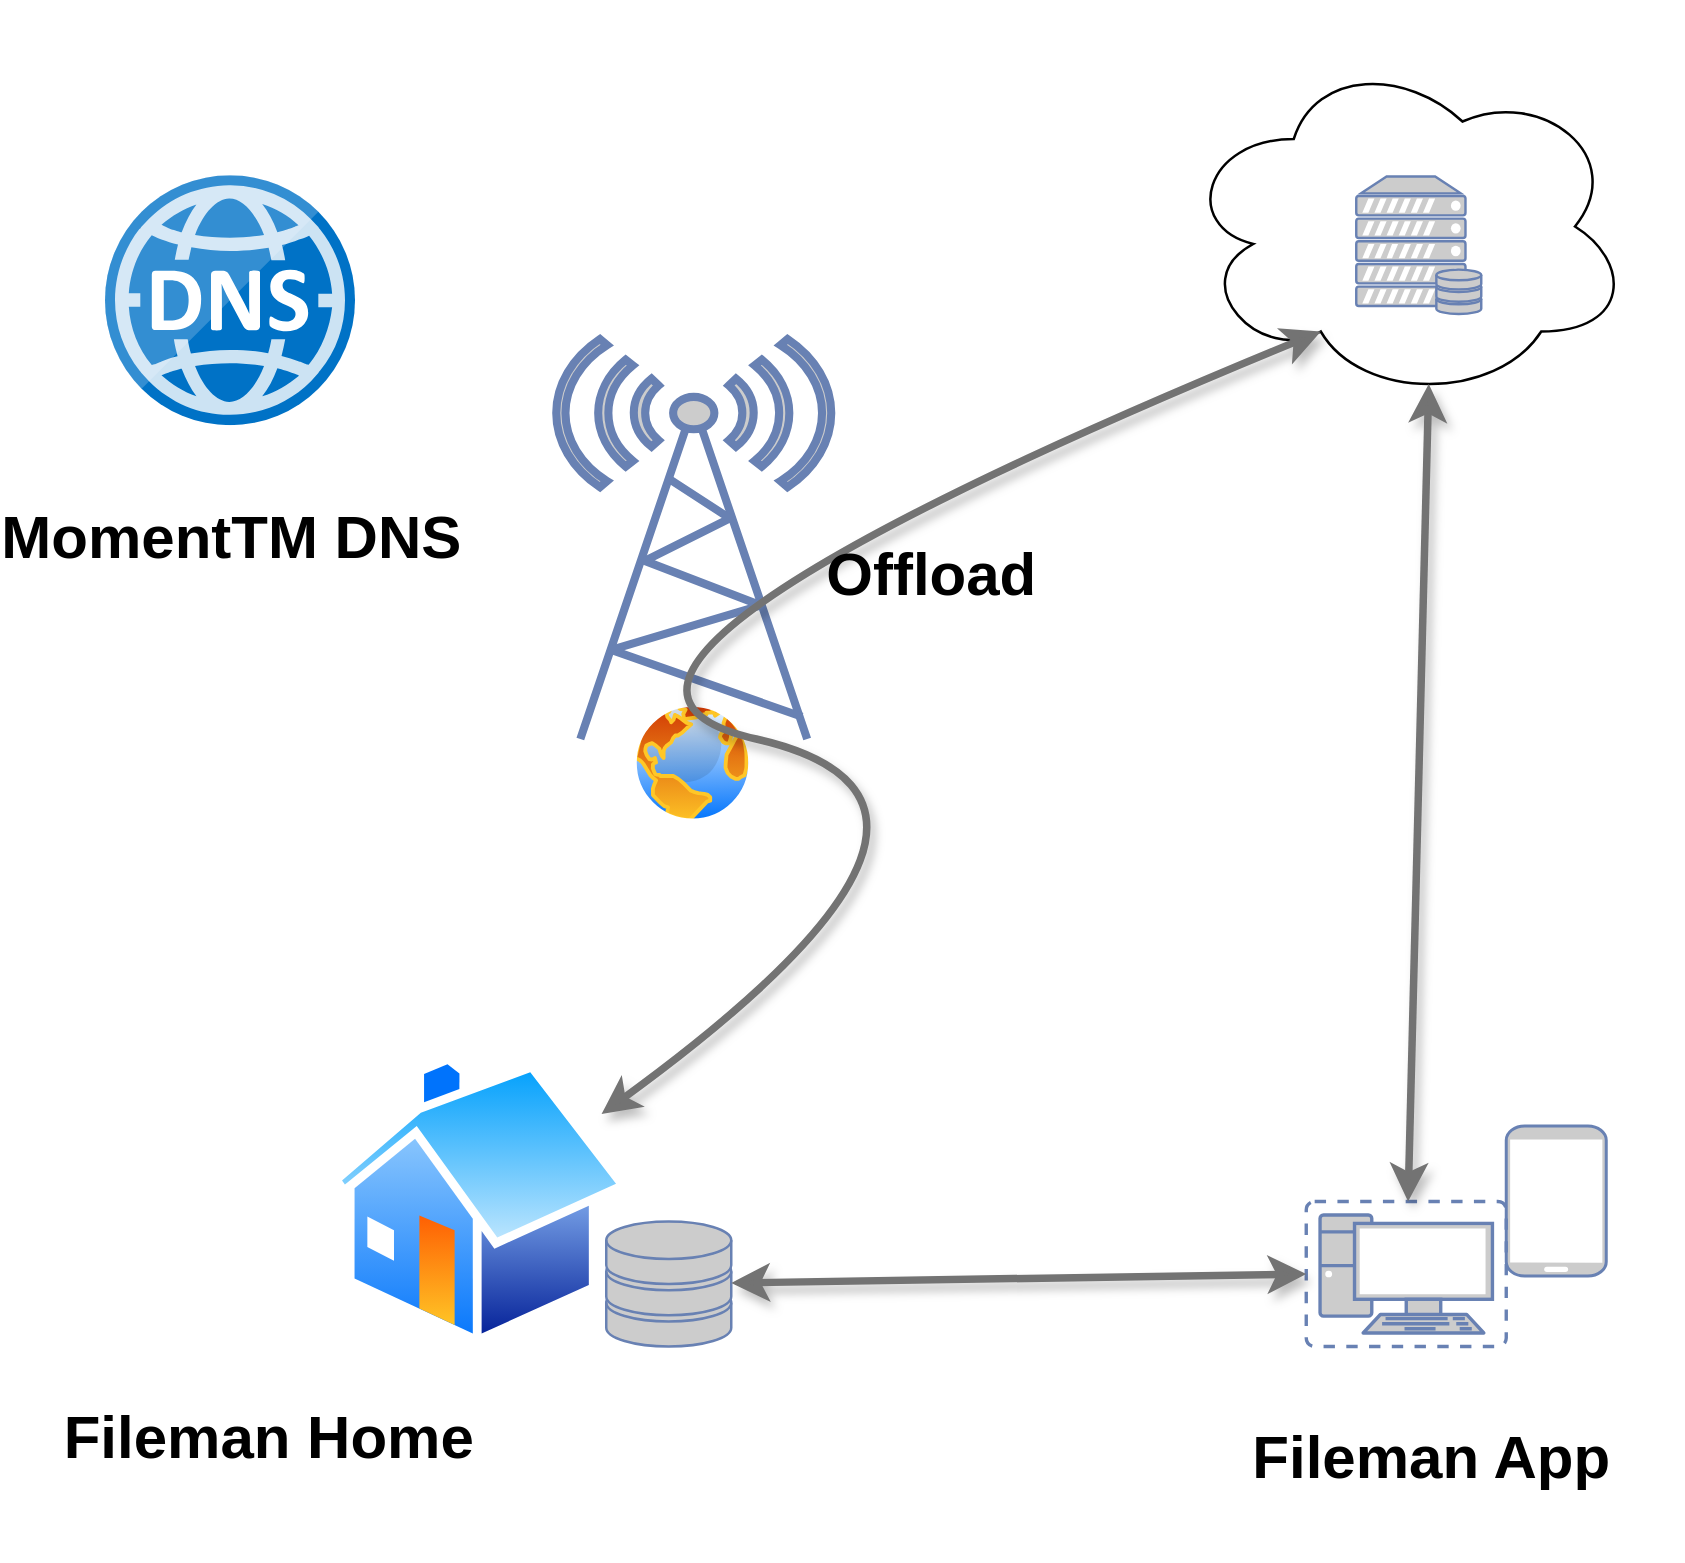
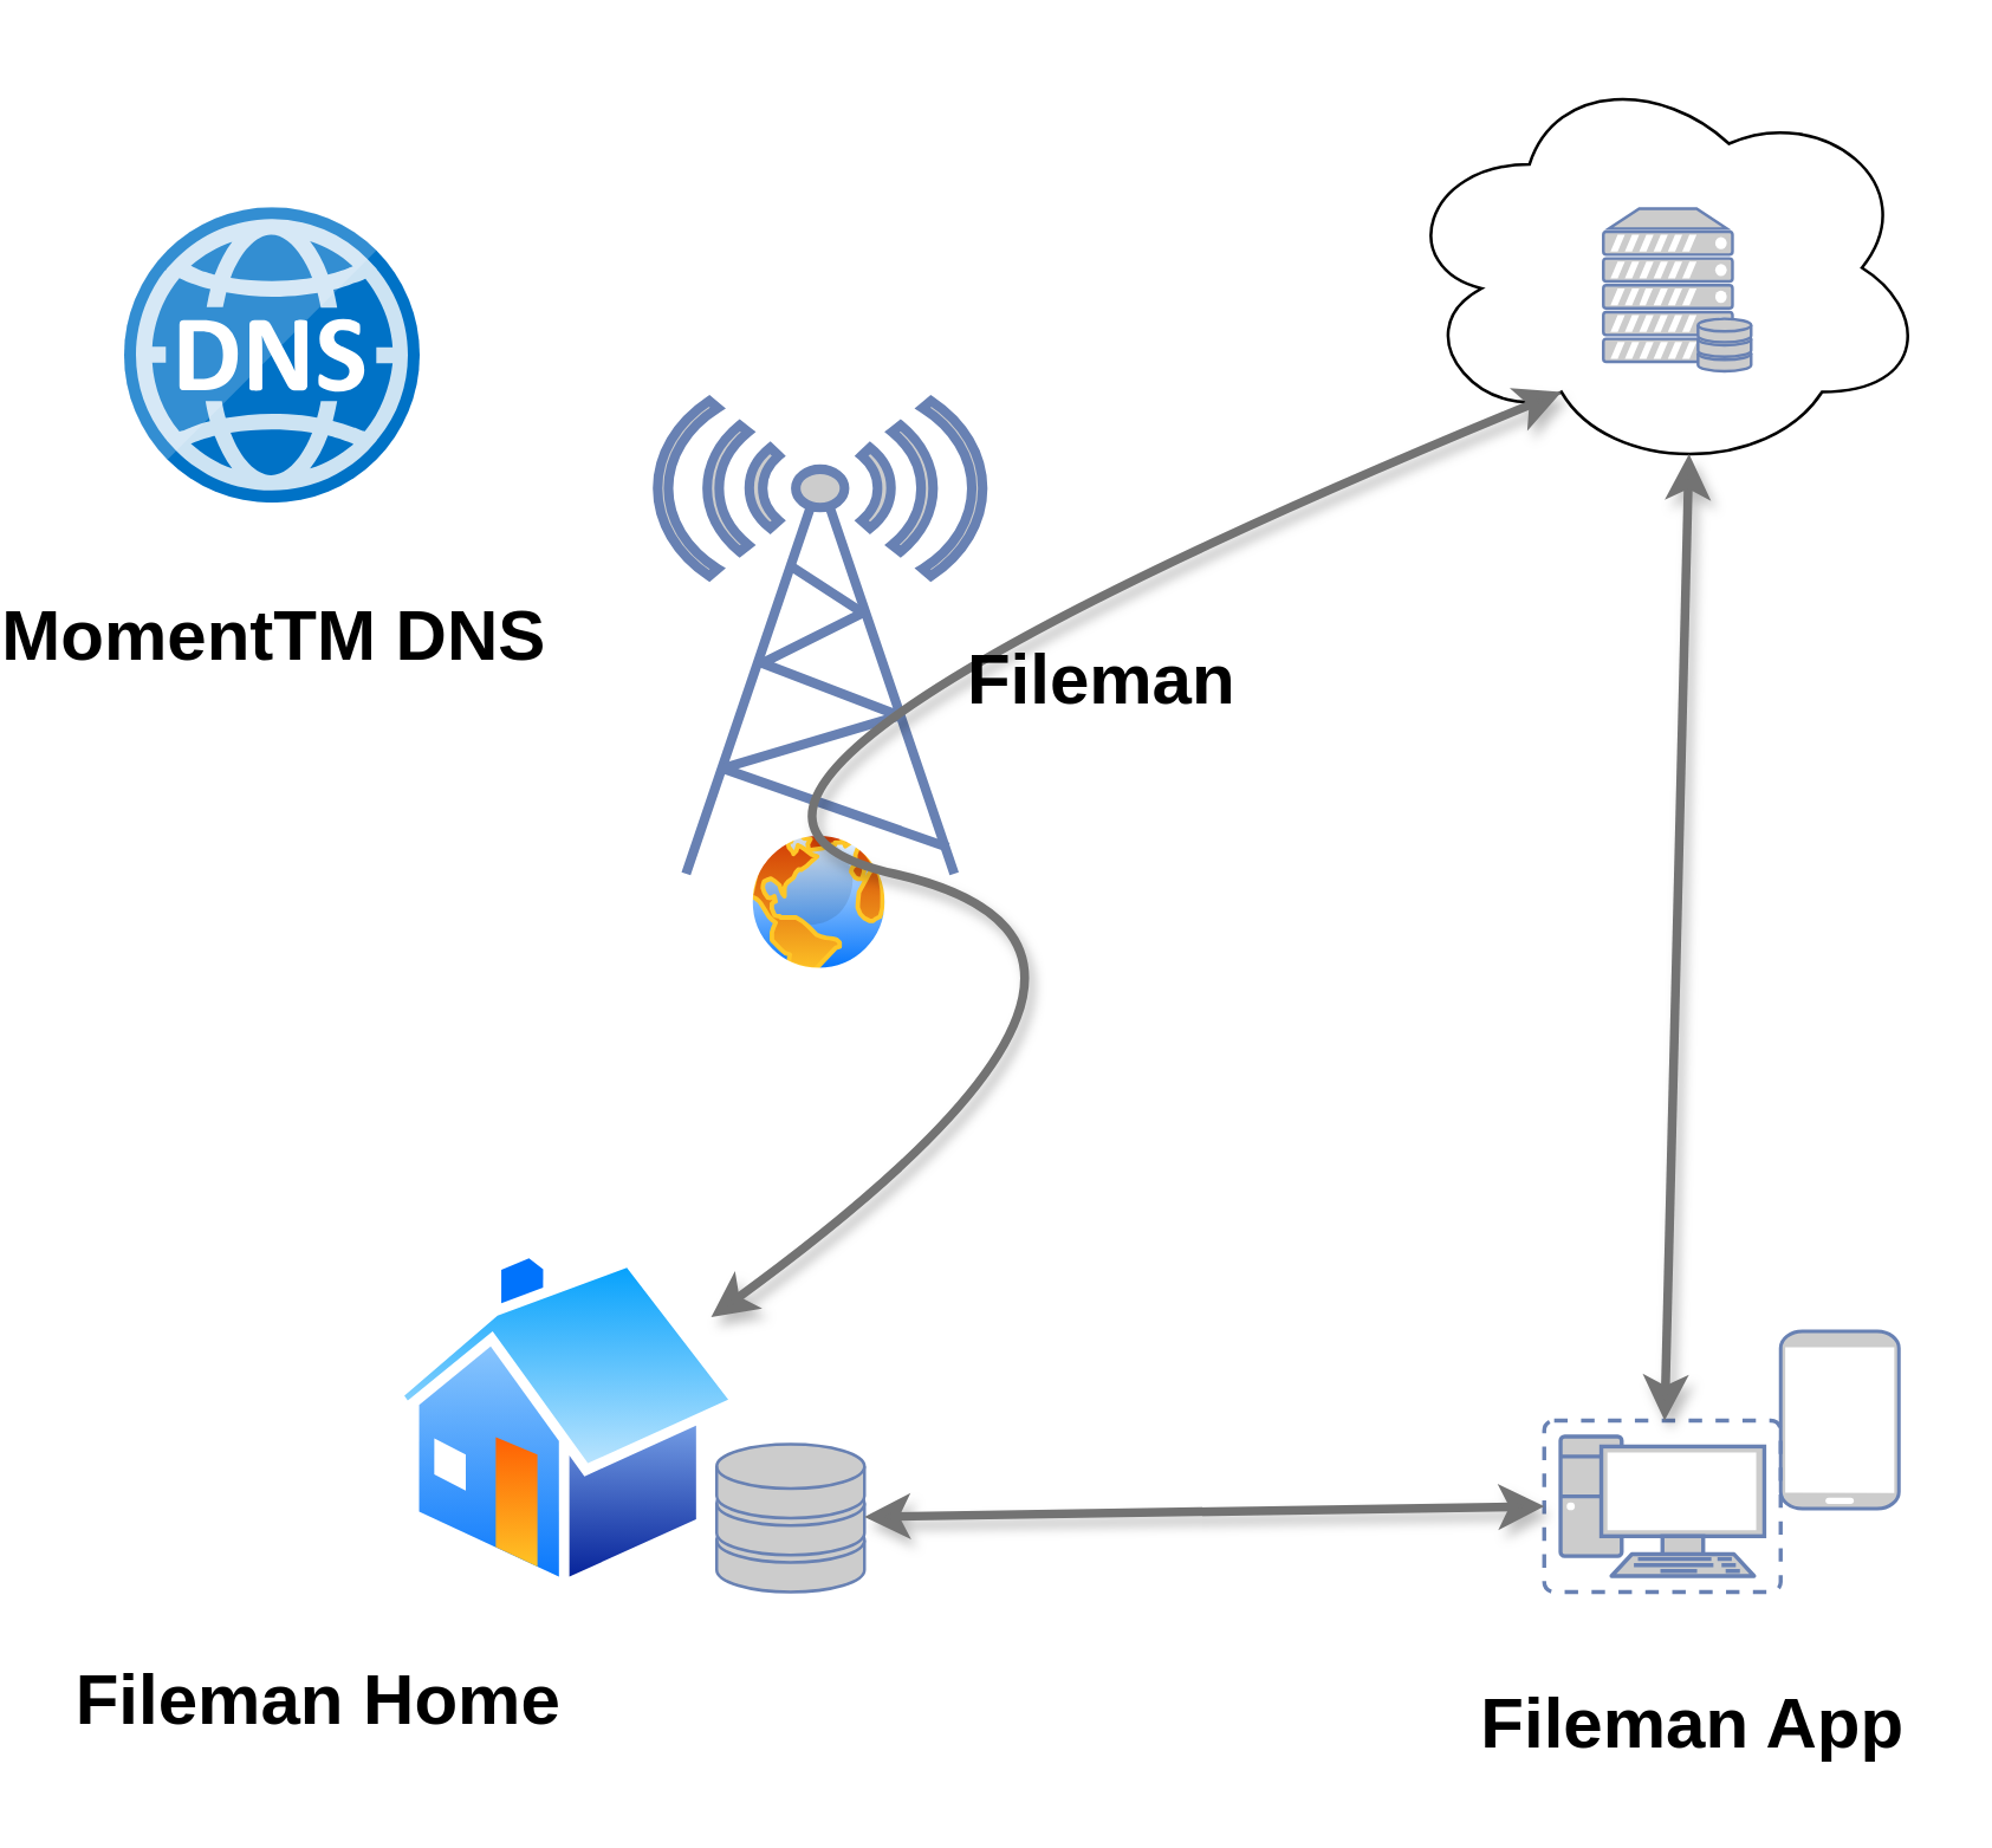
  <mxCell id="0" />
  <mxCell id="1" parent="0" />
  <mxCell id="2" value="" style="fontColor=#0066CC;verticalAlign=top;verticalLabelPosition=bottom;labelPosition=center;align=center;html=1;outlineConnect=0;fillColor=#CCCCCC;strokeColor=#6881B3;gradientColor=none;gradientDirection=north;strokeWidth=2;shape=mxgraph.networks.mobile;" vertex="1" parent="1"><mxGeometry x="580" y="449.8" width="40" height="60" as="geometry" /></mxCell>
  <mxCell id="3" value="" style="fontColor=#0066CC;verticalAlign=top;verticalLabelPosition=bottom;labelPosition=center;align=center;html=1;outlineConnect=0;fillColor=#CCCCCC;strokeColor=#6881B3;gradientColor=none;gradientDirection=north;strokeWidth=2;shape=mxgraph.networks.storage;" vertex="1" parent="1"><mxGeometry x="220" y="488" width="50" height="50" as="geometry" /></mxCell>
  <mxCell id="4" value="" style="fontColor=#0066CC;verticalAlign=top;verticalLabelPosition=bottom;labelPosition=center;align=center;html=1;outlineConnect=0;fillColor=#CCCCCC;strokeColor=#6881B3;gradientColor=none;gradientDirection=north;strokeWidth=2;shape=mxgraph.networks.virtual_pc;" vertex="1" parent="1"><mxGeometry x="500" y="480" width="80" height="58" as="geometry" /></mxCell>
  <mxCell id="5" value="" style="fontColor=#0066CC;verticalAlign=top;verticalLabelPosition=bottom;labelPosition=center;align=center;html=1;outlineConnect=0;fillColor=#CCCCCC;strokeColor=#6881B3;gradientColor=none;gradientDirection=north;strokeWidth=2;shape=mxgraph.networks.radio_tower;" vertex="1" parent="1"><mxGeometry x="200" y="135" width="110" height="160" as="geometry" /></mxCell>
  <mxCell id="6" value="" style="ellipse;shape=cloud;whiteSpace=wrap;html=1;" vertex="1" parent="1"><mxGeometry x="450" y="20" width="180" height="140" as="geometry" /></mxCell>
  <mxCell id="7" value="" style="aspect=fixed;perimeter=ellipsePerimeter;html=1;align=center;shadow=0;dashed=0;spacingTop=3;image;image=img/lib/active_directory/home.svg;" vertex="1" parent="1"><mxGeometry x="110" y="421.6" width="120" height="116.4" as="geometry" /></mxCell>
  <mxCell id="8" value="" style="fontColor=#0066CC;verticalAlign=top;verticalLabelPosition=bottom;labelPosition=center;align=center;html=1;outlineConnect=0;fillColor=#CCCCCC;strokeColor=#6881B3;gradientColor=none;gradientDirection=north;strokeWidth=2;shape=mxgraph.networks.server_storage;" vertex="1" parent="1"><mxGeometry x="520" y="70" width="50" height="55" as="geometry" /></mxCell>
  <mxCell id="9" value="Fileman Home" style="text;strokeColor=none;fillColor=none;html=1;fontSize=24;fontStyle=1;verticalAlign=middle;align=center;" vertex="1" parent="1"><mxGeometry x="35" y="555" width="100" height="40" as="geometry" /></mxCell>
  <mxCell id="10" value="" style="aspect=fixed;perimeter=ellipsePerimeter;html=1;align=center;shadow=0;dashed=0;spacingTop=3;image;image=img/lib/active_directory/internet_globe.svg;" vertex="1" parent="1"><mxGeometry x="230" y="280" width="50" height="50" as="geometry" /></mxCell>
  <mxCell id="11" value="" style="endArrow=classic;html=1;entryX=0.31;entryY=0.8;entryDx=0;entryDy=0;entryPerimeter=0;shadow=1;strokeWidth=3;strokeColor=#737373;endFill=1;curved=1;startArrow=classic;startFill=1;" edge="1" parent="1" source="7" target="6"><mxGeometry width="50" height="50" relative="1" as="geometry"><mxPoint x="360" y="430" as="sourcePoint" /><mxPoint x="410" y="380" as="targetPoint" /><Array as="points"><mxPoint x="390" y="320" /><mxPoint x="170" y="270" /></Array></mxGeometry></mxCell>
- <mxCell id="12" value="Offload" style="text;strokeColor=none;fillColor=none;html=1;fontSize=24;fontStyle=1;verticalAlign=middle;align=center;" vertex="1" parent="1"><mxGeometry x="300" y="210" width="100" height="40" as="geometry" /></mxCell>
+ <mxCell id="12" value="Fileman" style="text;strokeColor=none;fillColor=none;html=1;fontSize=24;fontStyle=1;verticalAlign=middle;align=center;" vertex="1" parent="1"><mxGeometry x="300" y="210" width="100" height="40" as="geometry" /></mxCell>
  <mxCell id="13" value="Fileman App" style="text;strokeColor=none;fillColor=none;html=1;fontSize=24;fontStyle=1;verticalAlign=middle;align=center;" vertex="1" parent="1"><mxGeometry x="500" y="563" width="100" height="40" as="geometry" /></mxCell>
  <mxCell id="14" value="" style="endArrow=classic;startArrow=classic;html=1;shadow=1;strokeColor=#737373;strokeWidth=3;curved=1;entryX=0;entryY=0.5;entryDx=0;entryDy=0;entryPerimeter=0;" edge="1" parent="1" source="3" target="4"><mxGeometry width="50" height="50" relative="1" as="geometry"><mxPoint x="330" y="540" as="sourcePoint" /><mxPoint x="380" y="490" as="targetPoint" /></mxGeometry></mxCell>
  <mxCell id="15" value="" style="endArrow=classic;startArrow=classic;html=1;shadow=1;strokeColor=#737373;strokeWidth=3;curved=1;entryX=0.55;entryY=0.95;entryDx=0;entryDy=0;entryPerimeter=0;" edge="1" parent="1" source="4" target="6"><mxGeometry width="50" height="50" relative="1" as="geometry"><mxPoint x="520" y="360" as="sourcePoint" /><mxPoint x="570" y="310" as="targetPoint" /></mxGeometry></mxCell>
  <mxCell id="16" value="" style="sketch=0;aspect=fixed;html=1;points=[];align=center;image;fontSize=12;image=img/lib/mscae/DNS.svg;" vertex="1" parent="1"><mxGeometry x="20" y="70" width="100" height="100" as="geometry" /></mxCell>
  <mxCell id="17" value="MomentTM DNS" style="text;strokeColor=none;fillColor=none;html=1;fontSize=24;fontStyle=1;verticalAlign=middle;align=center;" vertex="1" parent="1"><mxGeometry x="20" y="195" width="100" height="40" as="geometry" /></mxCell>
